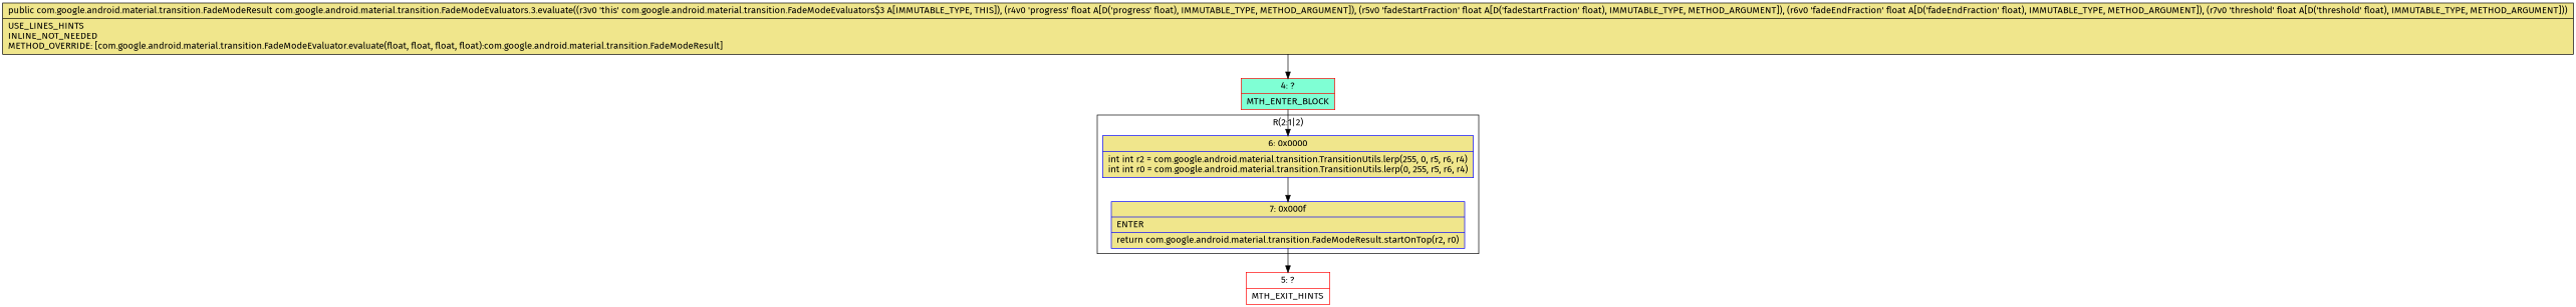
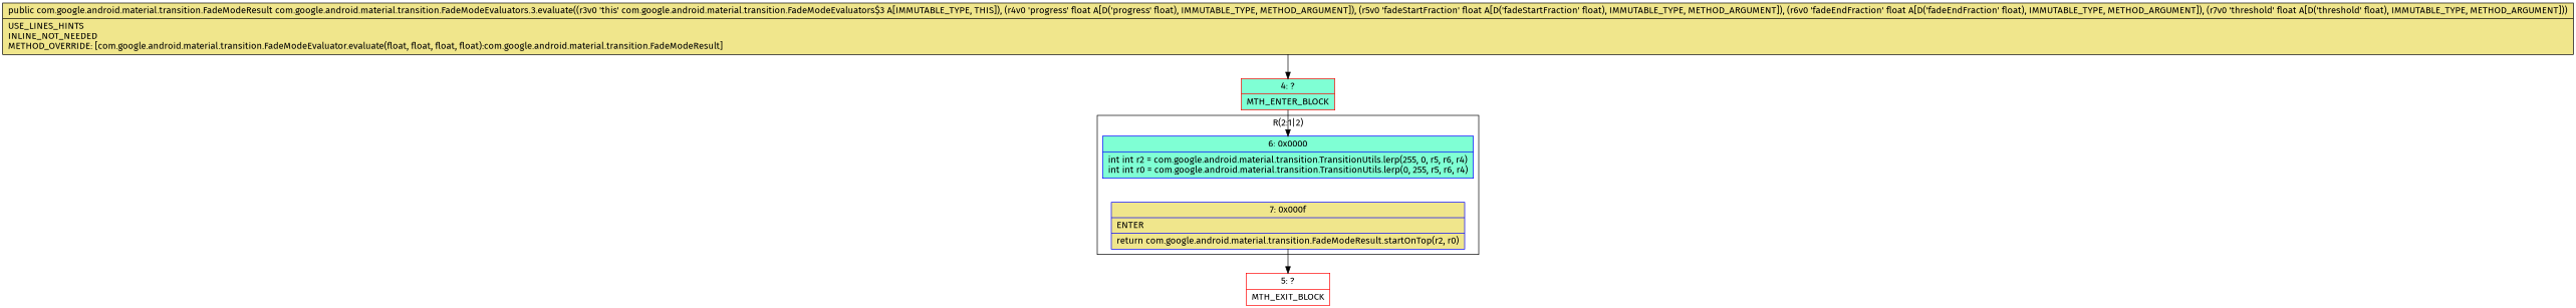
  digraph {
    fontname="Fira Sans"
    node [color=blue fillcolor=aquamarine fontname="Fira Sans" shape=record style=filled]
    edge [fontname="Fira Sans"]
-   n1 [fillcolor=khaki label="{6\:\ 0x0000|int int r2 = com.google.android.material.transition.TransitionUtils.lerp(255, 0, r5, r6, r4)\lint int r0 = com.google.android.material.transition.TransitionUtils.lerp(0, 255, r5, r6, r4)\l}"]
+   n1 [label="{6\:\ 0x0000|int int r2 = com.google.android.material.transition.TransitionUtils.lerp(255, 0, r5, r6, r4)\lint int r0 = com.google.android.material.transition.TransitionUtils.lerp(0, 255, r5, r6, r4)\l}"]
    n2 [fillcolor=khaki label="{7\:\ 0x000f|ENTER\l|return com.google.android.material.transition.FadeModeResult.startOnTop(r2, r0)\l}"]
-   n3 [color=red fillcolor=white label="{5\:\ ?|MTH_EXIT_HINTS\l}"]
+   n3 [color=red fillcolor=white label="{5\:\ ?|MTH_EXIT_BLOCK\l}"]
    n4 [color=red label="{4\:\ ?|MTH_ENTER_BLOCK\l}"]
    n5 [fillcolor=khaki label="{public com.google.android.material.transition.FadeModeResult com.google.android.material.transition.FadeModeEvaluators.3.evaluate((r3v0 'this' com.google.android.material.transition.FadeModeEvaluators$3 A[IMMUTABLE_TYPE, THIS]), (r4v0 'progress' float A[D('progress' float), IMMUTABLE_TYPE, METHOD_ARGUMENT]), (r5v0 'fadeStartFraction' float A[D('fadeStartFraction' float), IMMUTABLE_TYPE, METHOD_ARGUMENT]), (r6v0 'fadeEndFraction' float A[D('fadeEndFraction' float), IMMUTABLE_TYPE, METHOD_ARGUMENT]), (r7v0 'threshold' float A[D('threshold' float), IMMUTABLE_TYPE, METHOD_ARGUMENT]))  | USE_LINES_HINTS\lINLINE_NOT_NEEDED\lMETHOD_OVERRIDE: [com.google.android.material.transition.FadeModeEvaluator.evaluate(float, float, float, float):com.google.android.material.transition.FadeModeResult]\l}" color=""]
    subgraph cluster_1 {
      label="R(2:1|2)"
      n1
      n2
    }
-   n1 -> n2
    n2 -> n3
    n4 -> n1
    n5 -> n4
  }
